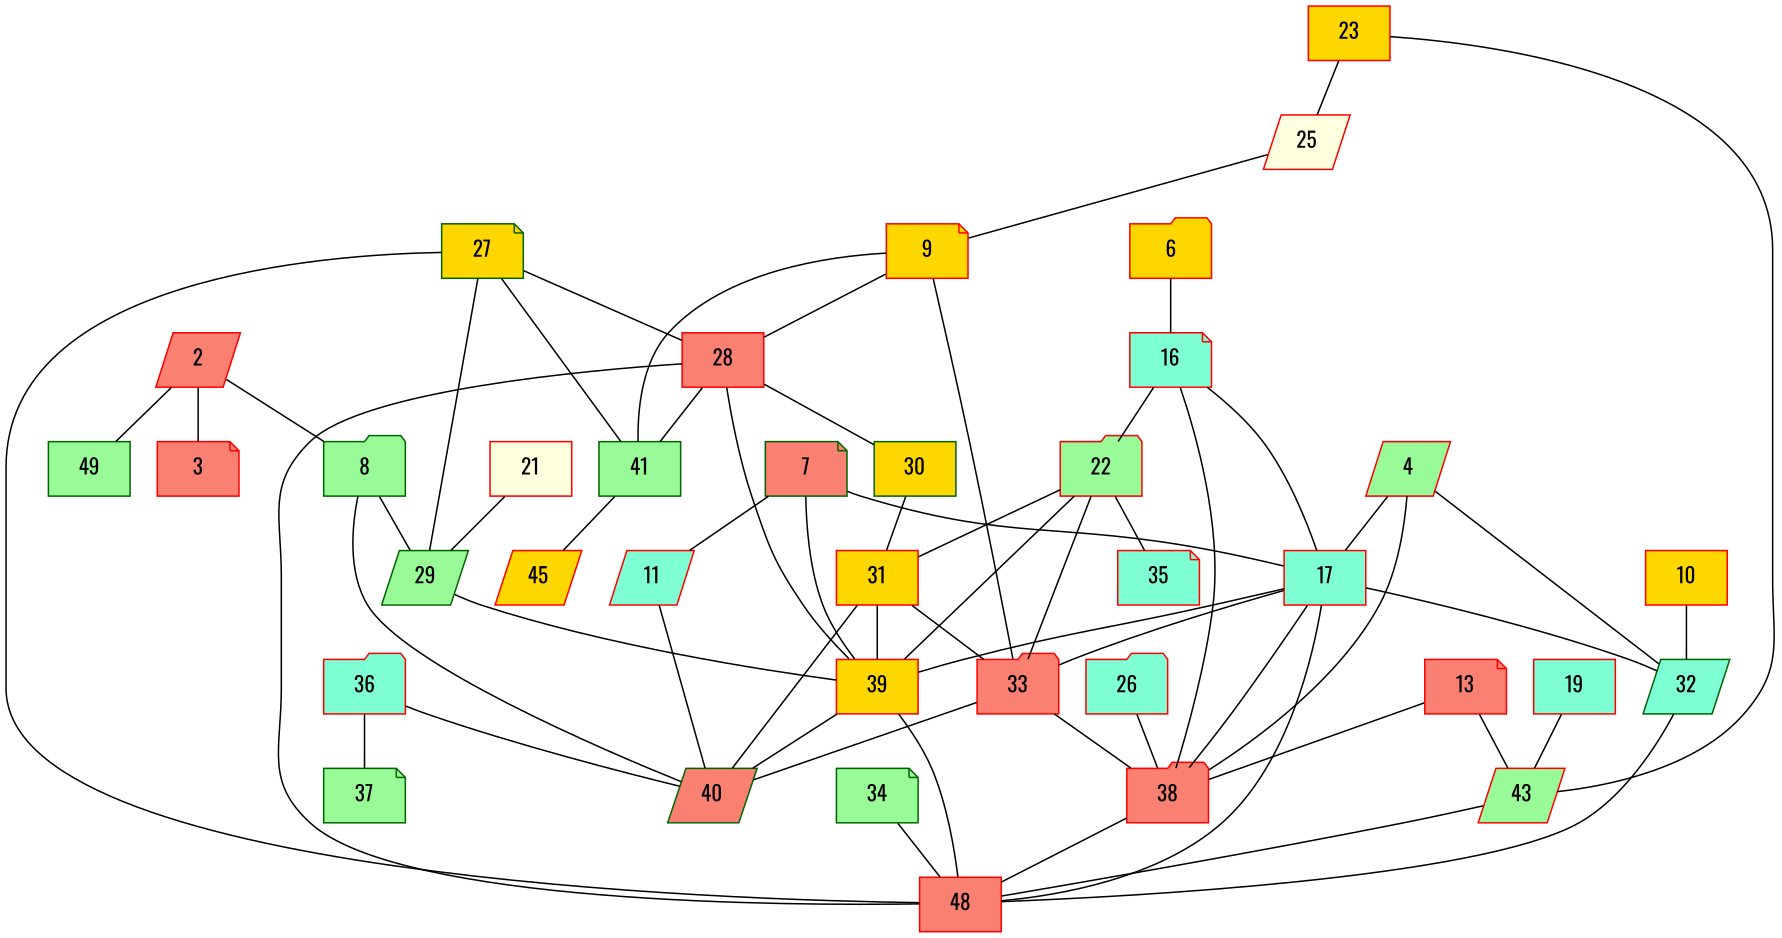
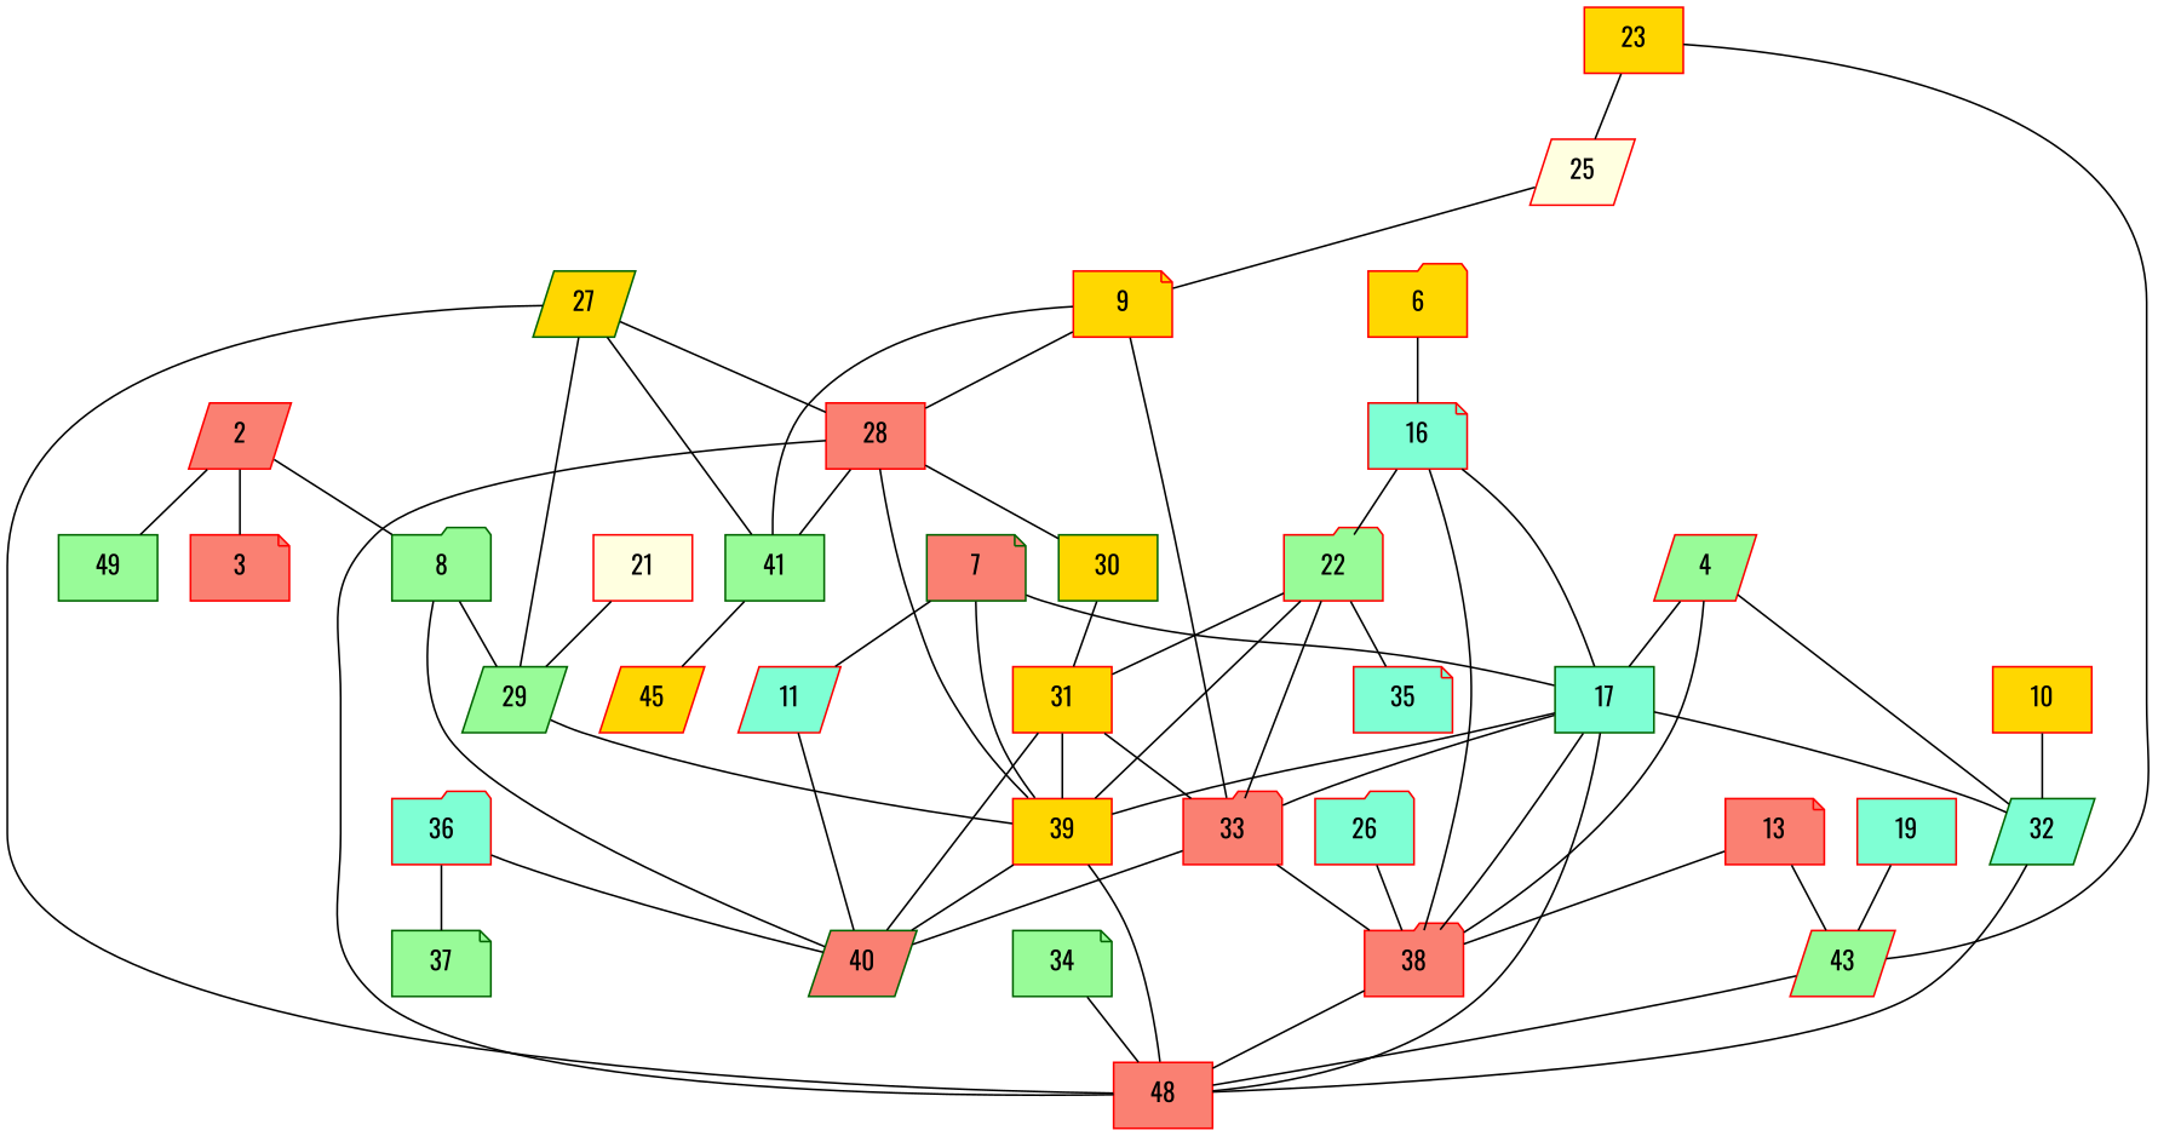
  graph {
    fontname=Oswald
    node [color=red fillcolor=salmon fontname=Oswald shape=box style=filled]
    edge [fontname=Oswald weight=1.0]
    2 [shape=parallelogram]
    3 [shape=note]
    8 [color=darkgreen fillcolor=palegreen shape=folder]
    49 [color=darkgreen fillcolor=palegreen]
    29 [color=darkgreen fillcolor=palegreen shape=parallelogram]
    40 [color=darkgreen shape=parallelogram]
    4 [fillcolor=palegreen shape=parallelogram]
-   17 [fillcolor=aquamarine]
+   17 [color=darkgreen fillcolor=aquamarine]
    32 [color=darkgreen fillcolor=aquamarine shape=parallelogram]
    38 [shape=folder]
    39 [fillcolor=gold]
    33 [shape=folder]
    48
    6 [fillcolor=gold shape=folder]
    16 [fillcolor=aquamarine shape=note]
    22 [fillcolor=palegreen shape=folder]
    7 [color=darkgreen shape=note]
    11 [fillcolor=aquamarine shape=parallelogram]
    9 [fillcolor=gold shape=note]
    28
    41 [color=darkgreen fillcolor=palegreen]
    30 [color=darkgreen fillcolor=gold]
    45 [fillcolor=gold shape=parallelogram]
    10 [fillcolor=gold]
    13 [shape=note]
    43 [fillcolor=palegreen shape=parallelogram]
    31 [fillcolor=gold]
    35 [fillcolor=aquamarine shape=note]
    19 [fillcolor=aquamarine]
    21 [fillcolor=lightyellow]
    23 [fillcolor=gold]
    25 [fillcolor=lightyellow shape=parallelogram]
    26 [fillcolor=aquamarine shape=folder]
-   27 [color=darkgreen fillcolor=gold shape=note]
+   27 [color=darkgreen fillcolor=gold shape=parallelogram]
    34 [color=darkgreen fillcolor=palegreen shape=note]
    36 [fillcolor=aquamarine shape=folder]
    37 [color=darkgreen fillcolor=palegreen shape=note]
    2 -- 3
    2 -- 8
    2 -- 49
    8 -- 29
    8 -- 40
    29 -- 39
    4 -- 17
    4 -- 32
    4 -- 38
    17 -- 32
    17 -- 38
    17 -- 39
    17 -- 33
    17 -- 48
    32 -- 48
    38 -- 48
    39 -- 40
    39 -- 48
    33 -- 40
    33 -- 38 [weight=2.0]
    6 -- 16
    16 -- 17
    16 -- 38
    16 -- 22 [weight=2.0]
    22 -- 39 [weight=2.0]
    22 -- 33
    22 -- 31
    22 -- 35
    7 -- 17
    7 -- 39
    7 -- 11
    11 -- 40
    9 -- 33
    9 -- 28
    9 -- 41
    28 -- 39
    28 -- 48 [weight=2.0]
    28 -- 41
    28 -- 30
    41 -- 45
    30 -- 31 [weight=2.0]
    10 -- 32
    13 -- 38
    13 -- 43
    43 -- 48
    31 -- 40
    31 -- 39
    31 -- 33 [weight=2.0]
    19 -- 43
    21 -- 29
    23 -- 43
    23 -- 25
    25 -- 9
    26 -- 38
    27 -- 29
    27 -- 48
    27 -- 28
    27 -- 41
    34 -- 48
    36 -- 40
    36 -- 37
  }
